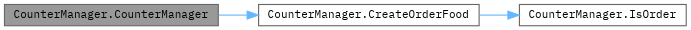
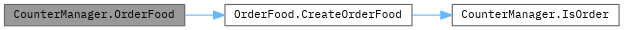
  digraph {
    fontname="IBM Plex Mono"
    rankdir=LR
    node [color=grey40 fillcolor=white fontname="IBM Plex Mono" fontsize=10 shape=box style=filled]
    edge [color=steelblue1 fontname="IBM Plex Mono" fontsize=10 labelfontname=Helvetica labelfontsize=10 style=solid]
-   n1 [color=gray40 fillcolor=grey60 fontcolor=black height=0.2 label="CounterManager.CounterManager" width=0.4]
-   n2 [height=0.2 label="CounterManager.CreateOrderFood" width=0.4]
+   n1 [color=gray40 fillcolor=grey60 fontcolor=black height=0.2 label="CounterManager.OrderFood" width=0.4]
+   n2 [height=0.2 label="OrderFood.CreateOrderFood" width=0.4]
    n3 [height=0.2 label="CounterManager.IsOrder" width=0.4]
    n1 -> n2
    n2 -> n3
  }
